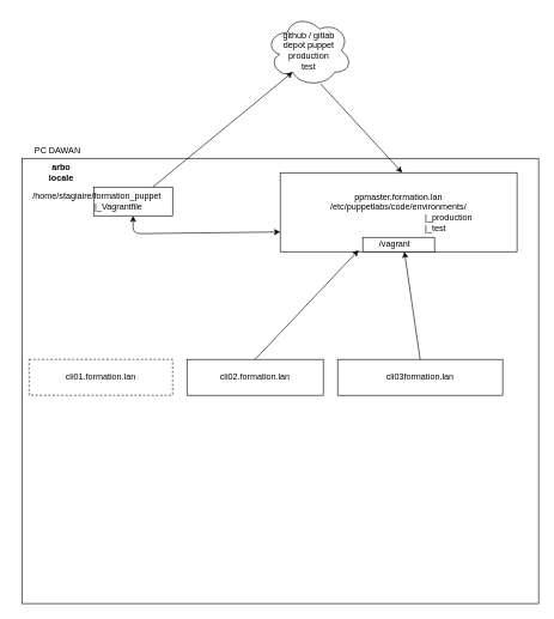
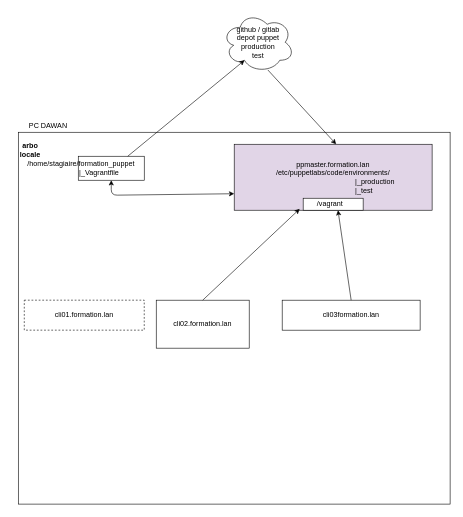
  <mxCell id="0" />
  <mxCell id="1" parent="0" />
  <mxCell id="2" value="" style="rounded=0;whiteSpace=wrap;html=1;" vertex="1" parent="1"><mxGeometry x="30" y="220" width="720" height="620" as="geometry" /></mxCell>
- <mxCell id="3" value="ppmaster.formation.lan&lt;br&gt;/etc/puppetlabs/code/environments/&lt;br&gt;&amp;nbsp; &amp;nbsp; &amp;nbsp; &amp;nbsp; &amp;nbsp; &amp;nbsp; &amp;nbsp; &amp;nbsp; &amp;nbsp; &amp;nbsp; &amp;nbsp; &amp;nbsp; &amp;nbsp; &amp;nbsp; &amp;nbsp; &amp;nbsp; &amp;nbsp; &amp;nbsp; &amp;nbsp; &amp;nbsp; &amp;nbsp; |_production&lt;br&gt;&amp;nbsp; &amp;nbsp; &amp;nbsp; &amp;nbsp; &amp;nbsp; &amp;nbsp; &amp;nbsp; &amp;nbsp; &amp;nbsp; &amp;nbsp; &amp;nbsp; &amp;nbsp; &amp;nbsp; &amp;nbsp; &amp;nbsp; &amp;nbsp;|_test" style="rounded=0;whiteSpace=wrap;html=1;" vertex="1" parent="1"><mxGeometry x="390" y="240" width="330" height="110" as="geometry" /></mxCell>
+ <mxCell id="3" value="ppmaster.formation.lan&lt;br&gt;/etc/puppetlabs/code/environments/&lt;br&gt;&amp;nbsp; &amp;nbsp; &amp;nbsp; &amp;nbsp; &amp;nbsp; &amp;nbsp; &amp;nbsp; &amp;nbsp; &amp;nbsp; &amp;nbsp; &amp;nbsp; &amp;nbsp; &amp;nbsp; &amp;nbsp; &amp;nbsp; &amp;nbsp; &amp;nbsp; &amp;nbsp; &amp;nbsp; &amp;nbsp; &amp;nbsp; |_production&lt;br&gt;&amp;nbsp; &amp;nbsp; &amp;nbsp; &amp;nbsp; &amp;nbsp; &amp;nbsp; &amp;nbsp; &amp;nbsp; &amp;nbsp; &amp;nbsp; &amp;nbsp; &amp;nbsp; &amp;nbsp; &amp;nbsp; &amp;nbsp; &amp;nbsp;|_test" style="rounded=0;whiteSpace=wrap;html=1;fillColor=#e1d5e7;" vertex="1" parent="1"><mxGeometry x="390" y="240" width="330" height="110" as="geometry" /></mxCell>
  <mxCell id="4" value="" style="rounded=0;whiteSpace=wrap;html=1;" vertex="1" parent="1"><mxGeometry x="505" y="330" width="100" height="20" as="geometry" /></mxCell>
  <mxCell id="5" value="" style="rounded=0;whiteSpace=wrap;html=1;" vertex="1" parent="1"><mxGeometry x="130" y="260" width="110" height="40" as="geometry" /></mxCell>
  <mxCell id="6" value="PC DAWAN" style="text;html=1;strokeColor=none;fillColor=none;align=center;verticalAlign=middle;whiteSpace=wrap;rounded=0;" vertex="1" parent="1"><mxGeometry x="30" y="200" width="100" height="20" as="geometry" /></mxCell>
  <mxCell id="7" value="/home/stagiaire/formation_puppet&lt;br&gt;&amp;nbsp; &amp;nbsp; &amp;nbsp; &amp;nbsp; &amp;nbsp; &amp;nbsp; &amp;nbsp; &amp;nbsp; &amp;nbsp; |_Vagrantfile" style="text;html=1;strokeColor=none;fillColor=none;align=center;verticalAlign=middle;whiteSpace=wrap;rounded=0;" vertex="1" parent="1"><mxGeometry x="20" y="270" width="230" height="20" as="geometry" /></mxCell>
- <mxCell id="8" value="&lt;b&gt;arbo locale&lt;/b&gt;" style="text;html=1;strokeColor=none;fillColor=none;align=center;verticalAlign=middle;whiteSpace=wrap;rounded=0;" vertex="1" parent="1"><mxGeometry x="65" y="230" width="40" height="20" as="geometry" /></mxCell>
+ <mxCell id="8" value="&lt;b&gt;arbo locale&lt;/b&gt;" style="text;html=1;strokeColor=none;fillColor=none;align=center;verticalAlign=middle;whiteSpace=wrap;rounded=0;" vertex="1" parent="1"><mxGeometry x="30" y="240" width="40" height="20" as="geometry" /></mxCell>
  <mxCell id="9" value="cli01.formation.lan" style="rounded=0;whiteSpace=wrap;html=1;dashed=1;" vertex="1" parent="1"><mxGeometry x="40" y="500" width="200" height="50" as="geometry" /></mxCell>
- <mxCell id="10" value="cli02.formation.lan" style="rounded=0;whiteSpace=wrap;html=1;" vertex="1" parent="1"><mxGeometry x="260" y="500" width="190" height="50" as="geometry" /></mxCell>
+ <mxCell id="10" value="cli02.formation.lan" style="rounded=0;whiteSpace=wrap;html=1;" vertex="1" parent="1"><mxGeometry x="260" y="500" width="155" height="80" as="geometry" /></mxCell>
  <mxCell id="11" value="cli03formation.lan" style="rounded=0;whiteSpace=wrap;html=1;" vertex="1" parent="1"><mxGeometry x="470" y="500" width="230" height="50" as="geometry" /></mxCell>
  <mxCell id="12" value="" style="endArrow=classic;startArrow=classic;html=1;exitX=0.5;exitY=1;exitDx=0;exitDy=0;entryX=0;entryY=0.75;entryDx=0;entryDy=0;" edge="1" parent="1" source="5" target="3"><mxGeometry width="50" height="50" relative="1" as="geometry"><mxPoint x="340" y="330" as="sourcePoint" /><mxPoint x="390" y="280" as="targetPoint" /><Array as="points"><mxPoint x="185" y="325" /></Array></mxGeometry></mxCell>
  <mxCell id="13" value="/vagrant" style="text;html=1;strokeColor=none;fillColor=none;align=center;verticalAlign=middle;whiteSpace=wrap;rounded=0;" vertex="1" parent="1"><mxGeometry x="530" y="330" width="40" height="20" as="geometry" /></mxCell>
  <mxCell id="14" value="" style="endArrow=classic;html=1;exitX=0.5;exitY=0;exitDx=0;exitDy=0;entryX=0.331;entryY=0.98;entryDx=0;entryDy=0;entryPerimeter=0;" edge="1" parent="1" source="10" target="3"><mxGeometry width="50" height="50" relative="1" as="geometry"><mxPoint x="150" y="510" as="sourcePoint" /><mxPoint x="482.5" y="360" as="targetPoint" /></mxGeometry></mxCell>
  <mxCell id="15" value="" style="endArrow=classic;html=1;exitX=0.5;exitY=0;exitDx=0;exitDy=0;" edge="1" parent="1" source="11" target="3"><mxGeometry width="50" height="50" relative="1" as="geometry"><mxPoint x="365" y="510" as="sourcePoint" /><mxPoint x="509.23" y="359" as="targetPoint" /></mxGeometry></mxCell>
  <mxCell id="16" value="github / gitlab&lt;br&gt;depot puppet&lt;br&gt;production&lt;br&gt;test&lt;br&gt;" style="ellipse;shape=cloud;whiteSpace=wrap;html=1;" vertex="1" parent="1"><mxGeometry x="370" y="20" width="120" height="100" as="geometry" /></mxCell>
  <mxCell id="17" value="" style="endArrow=classic;html=1;exitX=0.634;exitY=0.961;exitDx=0;exitDy=0;exitPerimeter=0;" edge="1" parent="1" source="16"><mxGeometry width="50" height="50" relative="1" as="geometry"><mxPoint x="310" y="250" as="sourcePoint" /><mxPoint x="560" y="240" as="targetPoint" /></mxGeometry></mxCell>
  <mxCell id="18" value="" style="endArrow=classic;html=1;exitX=0.75;exitY=0;exitDx=0;exitDy=0;entryX=0.31;entryY=0.8;entryDx=0;entryDy=0;entryPerimeter=0;" edge="1" parent="1" source="5" target="16"><mxGeometry width="50" height="50" relative="1" as="geometry"><mxPoint x="340" y="320" as="sourcePoint" /><mxPoint x="390" y="270" as="targetPoint" /></mxGeometry></mxCell>
